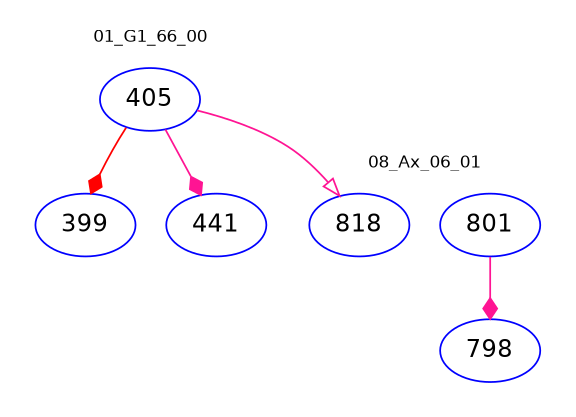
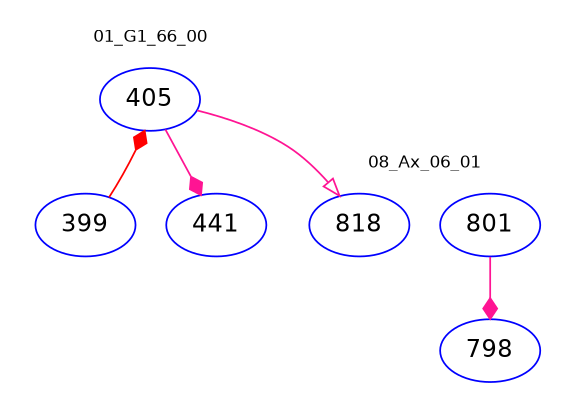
  digraph {
    fontname="DejaVu Sans"
    node [color=blue fontname="DejaVu Sans"]
    edge [arrowhead=diamond color=deeppink fontname="DejaVu Sans"]
    n1 [label=801]
    n2 [label=798]
    n3 [label=818]
    n4 [label=405]
    n5 [label=399]
    n6 [label=441]
    subgraph cluster_1 {
      color=white
      fontsize=10
      label="08_Ax_06_01"
      n1
      n2
      n3
    }
    subgraph cluster_2 {
      color=white
      fontsize=10
      label="01_G1_66_00"
      n4
      n5
      n6
    }
    n1 -> n2
    n4 -> n3 [arrowhead=onormal]
-   n4 -> n5 [color=red]
+   n5 -> n4 [color=red]
    n4 -> n6
  }
